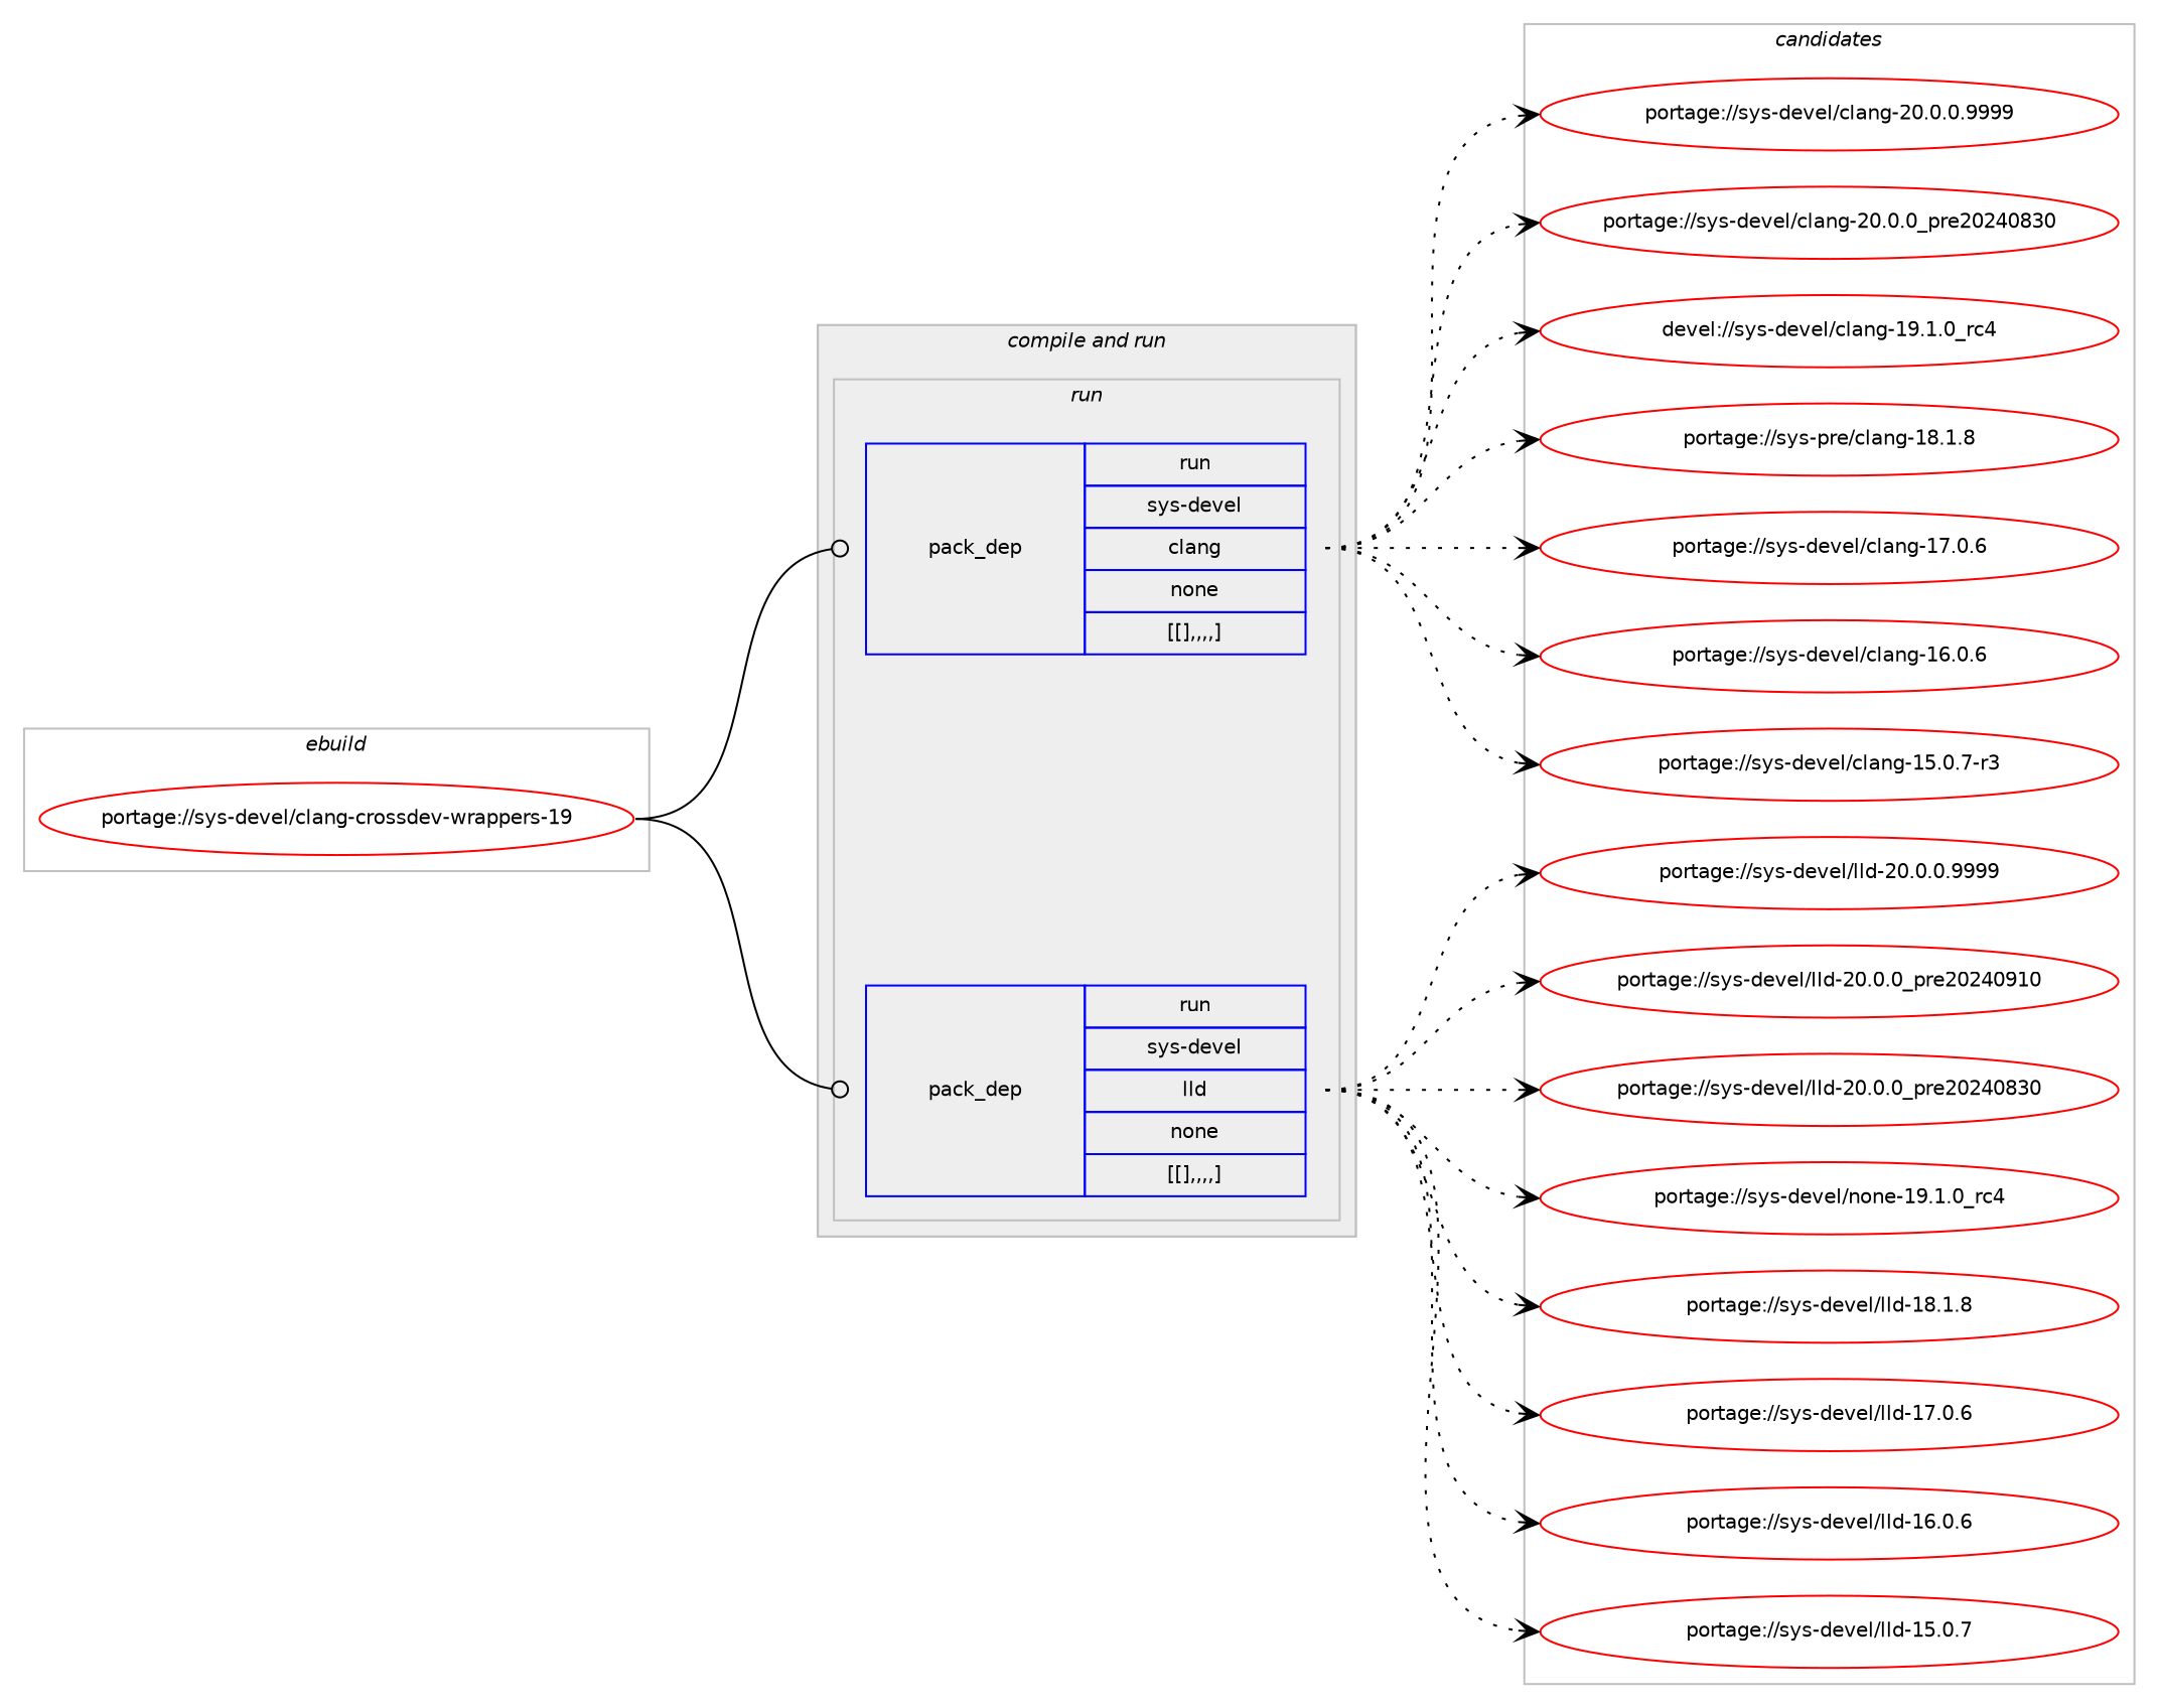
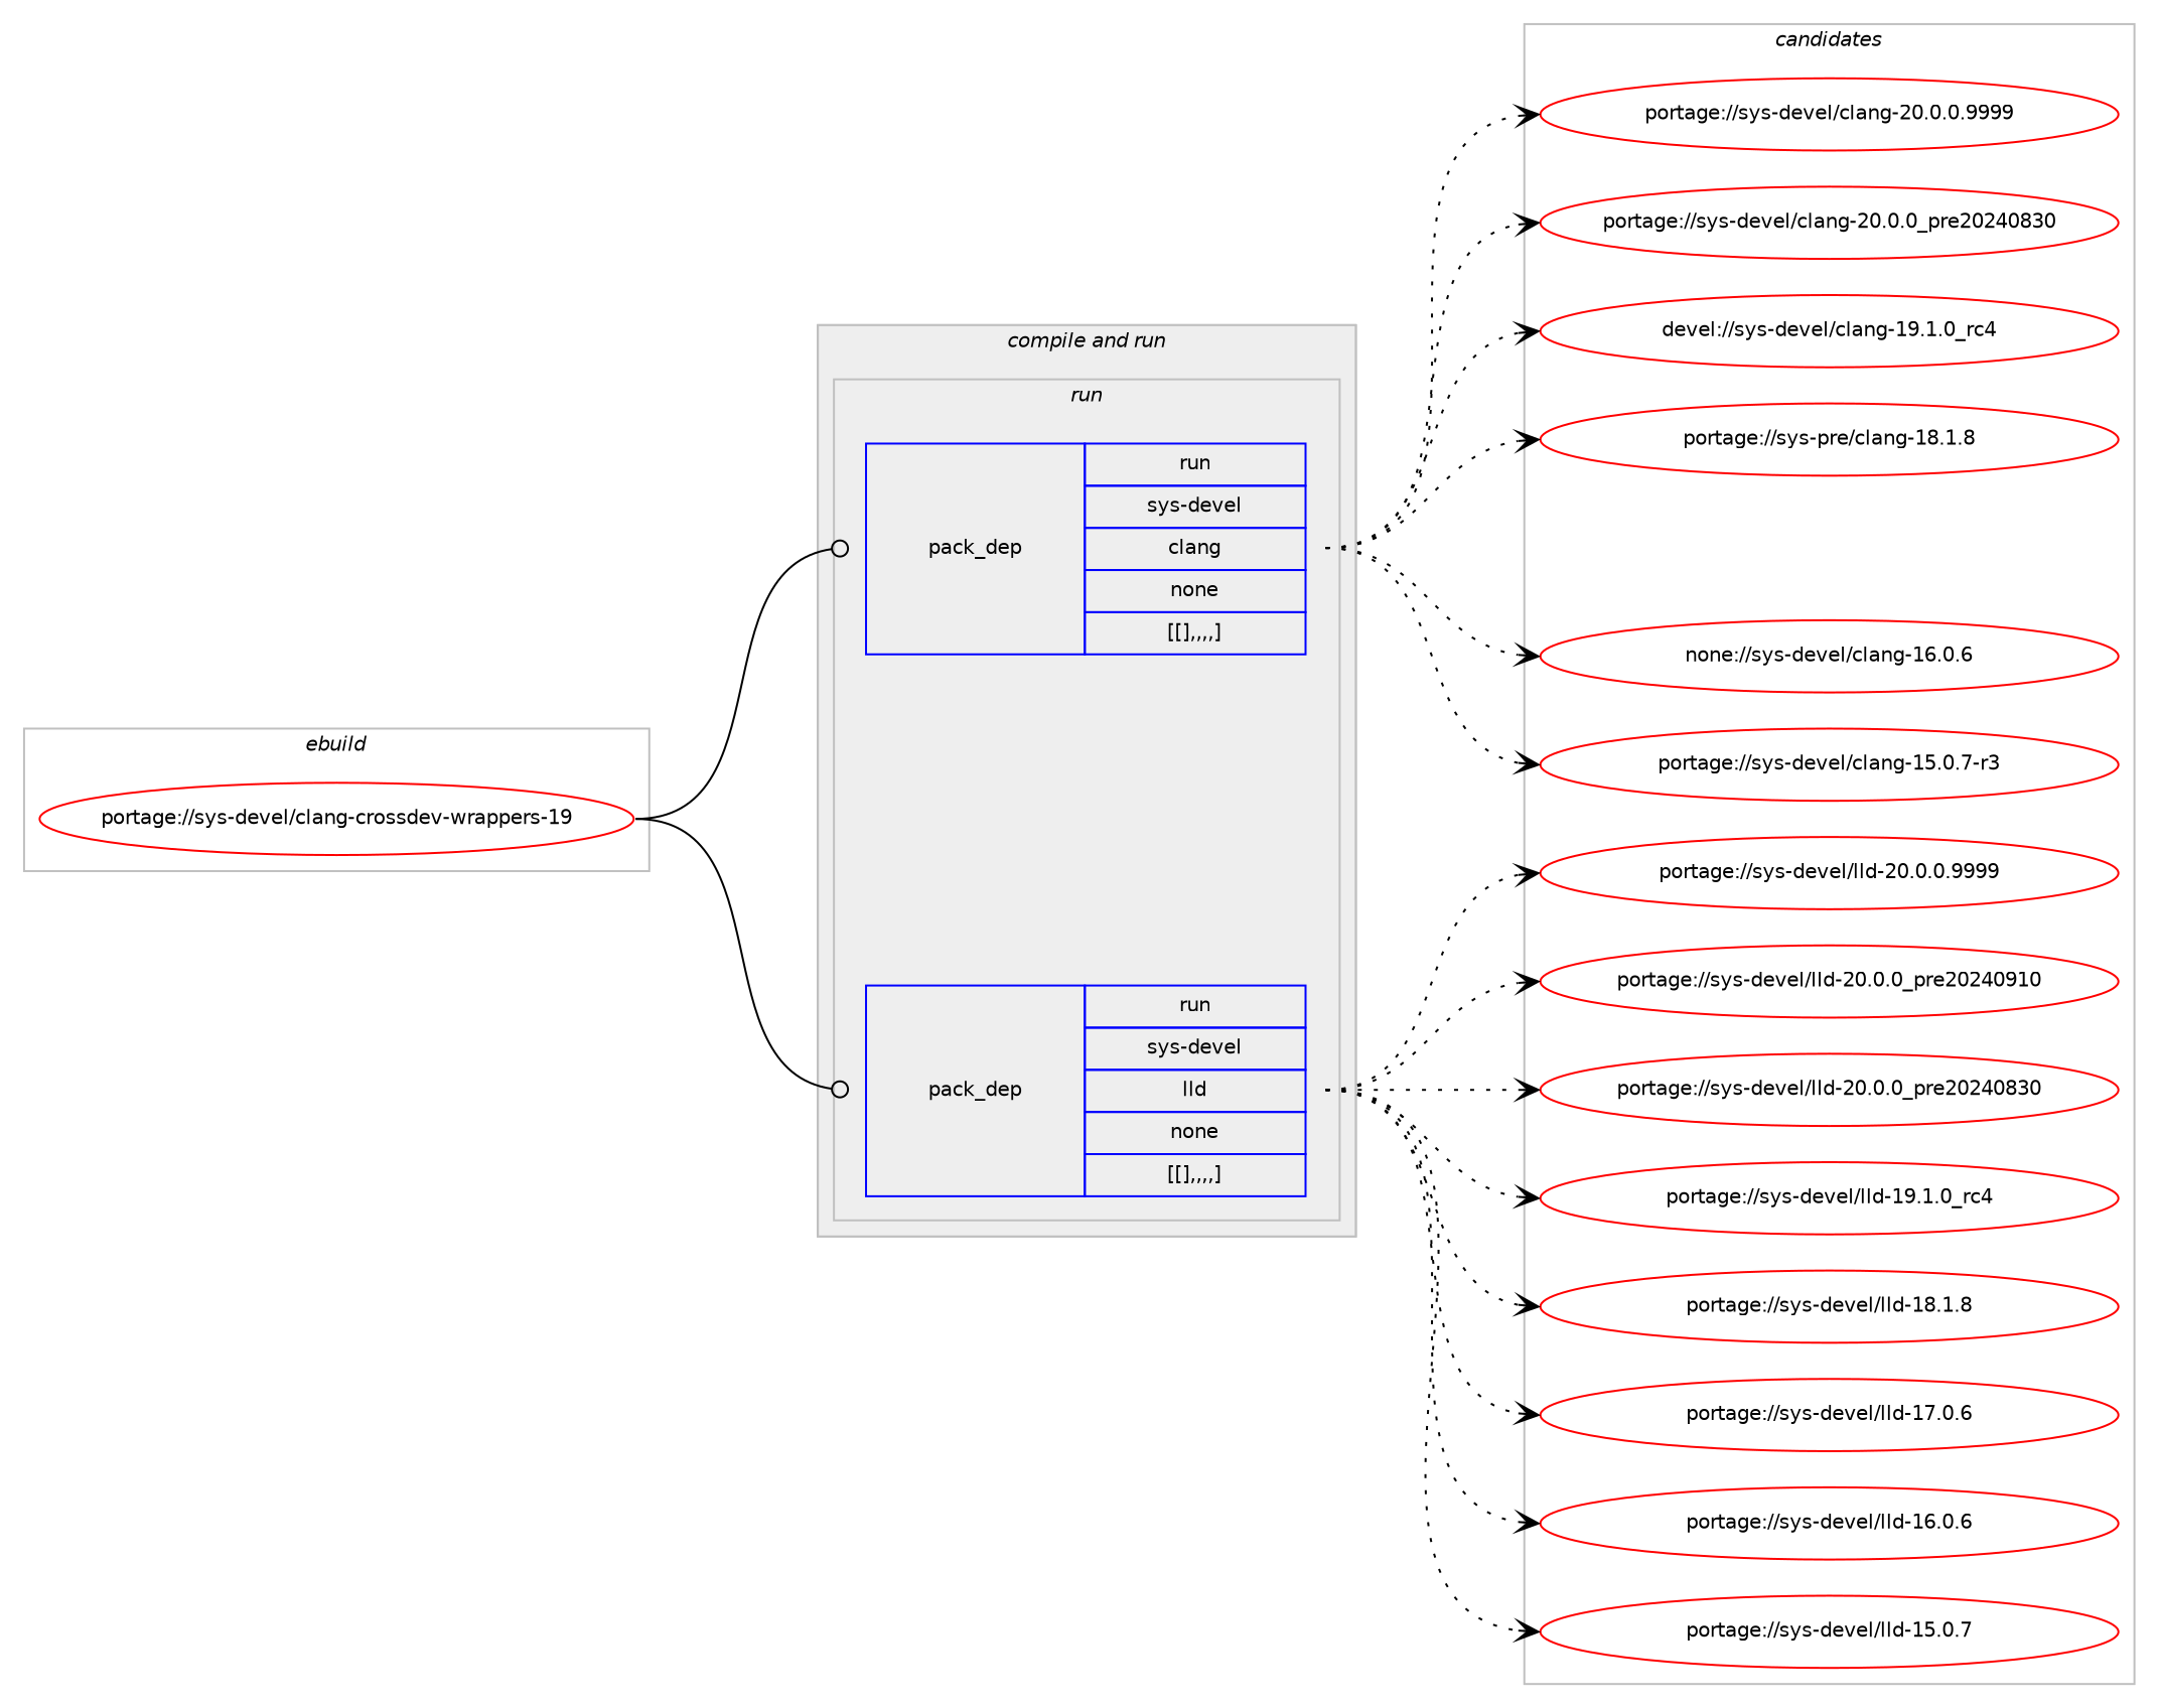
  digraph {
    compound=true
    concentrate=true
    fontname=Helvetica
    fontsize=10
    newrank=true
    rankdir=LR
    ranksep=1.5
    node [color=red fontname=Helvetica fontsize=10]
    edge [arrowhead=vee headport=w style=dotted tailport=e weight=100]
    n1 [label="portage://sys-devel/clang-crossdev-wrappers-19" width=4]
    n2 [color=blue label=<<TABLE BORDER="0" CELLBORDER="1" CELLSPACING="0" CELLPADDING="4" WIDTH="220"><TR><TD ROWSPAN="6" CELLPADDING="30">pack_dep</TD></TR><TR><TD WIDTH="110">run</TD></TR><TR><TD>sys-devel</TD></TR><TR><TD>clang</TD></TR><TR><TD>none</TD></TR><TR><TD>[[],,,,]</TD></TR></TABLE>> shape=none]
    n3 [color=blue label=<<TABLE BORDER="0" CELLBORDER="1" CELLSPACING="0" CELLPADDING="4" WIDTH="220"><TR><TD ROWSPAN="6" CELLPADDING="30">pack_dep</TD></TR><TR><TD WIDTH="110">run</TD></TR><TR><TD>sys-devel</TD></TR><TR><TD>lld</TD></TR><TR><TD>none</TD></TR><TR><TD>[[],,,,]</TD></TR></TABLE>> shape=none]
    n4 [label="portage://sys-devel/clang-20.0.0.9999" width=4]
    n5 [label="portage://sys-devel/clang-20.0.0_pre20240830" width=4]
    n6 [label="devel://sys-devel/clang-19.1.0_rc4" width=4]
    n7 [label="portage://sys-pre/clang-18.1.8" width=4]
-   n8 [label="portage://sys-devel/clang-17.0.6" width=4]
-   n9 [label="portage://sys-devel/clang-16.0.6" width=4]
+   n9 [label="none://sys-devel/clang-16.0.6" width=4]
    n10 [label="portage://sys-devel/clang-15.0.7-r3" width=4]
    n11 [label="portage://sys-devel/lld-20.0.0.9999" width=4]
    n12 [label="portage://sys-devel/lld-20.0.0_pre20240910" width=4]
    n13 [label="portage://sys-devel/lld-20.0.0_pre20240830" width=4]
-   n14 [label="portage://sys-devel/none-19.1.0_rc4" width=4]
+   n14 [label="portage://sys-devel/lld-19.1.0_rc4" width=4]
    n15 [label="portage://sys-devel/lld-18.1.8" width=4]
    n16 [label="portage://sys-devel/lld-17.0.6" width=4]
    n17 [label="portage://sys-devel/lld-16.0.6" width=4]
    n18 [label="portage://sys-devel/lld-15.0.7" width=4]
    subgraph cluster_1 {
      color=gray
      label=<<i>ebuild</i>>
      n1
    }
    subgraph cluster_2 {
      color=gray
      label=<<i>dependencies</i>>
      subgraph cluster_3 {
        color=gray
        fillcolor="#eeeeee"
        label=<<i>compile</i>>
        style=filled
      }
      subgraph cluster_4 {
        color=gray
        fillcolor="#eeeeee"
        label=<<i>compile and run</i>>
        style=filled
      }
      subgraph cluster_5 {
        color=gray
        fillcolor="#eeeeee"
        label=<<i>run</i>>
        style=filled
        subgraph sub_6 {
          color=gray
          fillcolor="#eeeeee"
          label=<<i>run</i>>
          style=filled
          n2
        }
        subgraph sub_7 {
          color=gray
          fillcolor="#eeeeee"
          label=<<i>run</i>>
          style=filled
          n3
        }
      }
    }
    subgraph cluster_8 {
      color=gray
      label=<<i>candidates</i>>
      rank=same
      subgraph sub_9 {
        color=black
        label=<<i>candidates</i>>
        nodesep=1
        rank=same
        n4
        n5
        n6
        n7
-       n8
        n9
        n10
      }
      subgraph sub_10 {
        color=black
        label=<<i>candidates</i>>
        nodesep=1
        rank=same
        n11
        n12
        n13
        n14
        n15
        n16
        n17
        n18
      }
    }
    n1 -> n2 [arrowhead=odot style=solid weight=20]
    n1 -> n3 [arrowhead=odot style=solid weight=20]
    n2 -> n4
    n2 -> n5
    n2 -> n6
    n2 -> n7
-   n2 -> n8
    n2 -> n9
    n2 -> n10
    n3 -> n11
    n3 -> n12
    n3 -> n13
    n3 -> n14
    n3 -> n15
    n3 -> n16
    n3 -> n17
    n3 -> n18
  }
